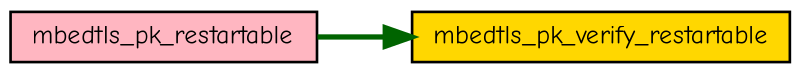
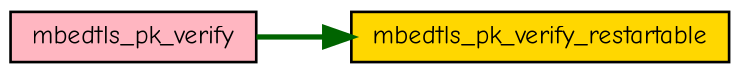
  digraph {
    rankdir=LR
    fontname="Comic Neue"
    node [color=black fontname="Comic Neue" fontsize=10 shape=record style=filled]
-   n1 [fillcolor=lightpink fontcolor=black height=0.2 label=mbedtls_pk_restartable width=0.4]
+   n1 [fillcolor=lightpink fontcolor=black height=0.2 label=mbedtls_pk_verify width=0.4]
    n2 [fillcolor=gold height=0.2 label=mbedtls_pk_verify_restartable width=0.4]
    n1 -> n2 [color=darkgreen fontname="Comic Neue" fontsize=10 labelfontname=Helvetica labelfontsize=10 style=bold]
  }
